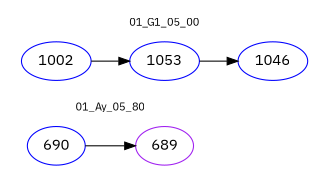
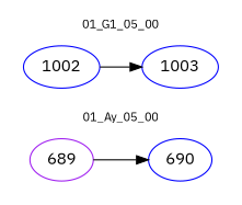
  digraph {
    fontname="IBM Plex Sans"
    rankdir=LR
    node [color=blue fontname="IBM Plex Sans"]
    edge [color=black fontname="IBM Plex Sans"]
    n1 [color=purple label=689]
    n2 [label=690]
    n3 [label=1002]
-   n4 [label=1053]
-   n5 [label=1046]
+   n4 [label=1003]
    subgraph cluster_1 {
      color=white
      fontsize=10
-     label="01_Ay_05_80"
+     label="01_Ay_05_00"
      n1
      n2
    }
    subgraph cluster_2 {
      color=white
      fontsize=10
      label="01_G1_05_00"
      n3
      n4
-     n5
    }
-   n2 -> n1
+   n1 -> n2
    n3 -> n4
-   n4 -> n5
  }
